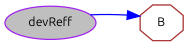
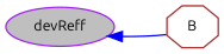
  digraph {
    rankdir=LR
    fontname=Ubuntu
    node [fontname=Ubuntu fontsize=10]
    n1 [color=purple fillcolor=grey75 fontcolor=black height=0.2 label=devReff shape=ellipse style=filled width=0.4]
    n2 [color=brown height=0.2 label=B shape=octagon width=0.4]
-   n2 -> n1 [color=blue dir=back fontname=Ubuntu fontsize=10 labelfontname=FreeSans labelfontsize=10 style=solid]
+   n1 -> n2 [color=blue dir=back fontname=Ubuntu fontsize=10 labelfontname=FreeSans labelfontsize=10 style=solid]
  }
